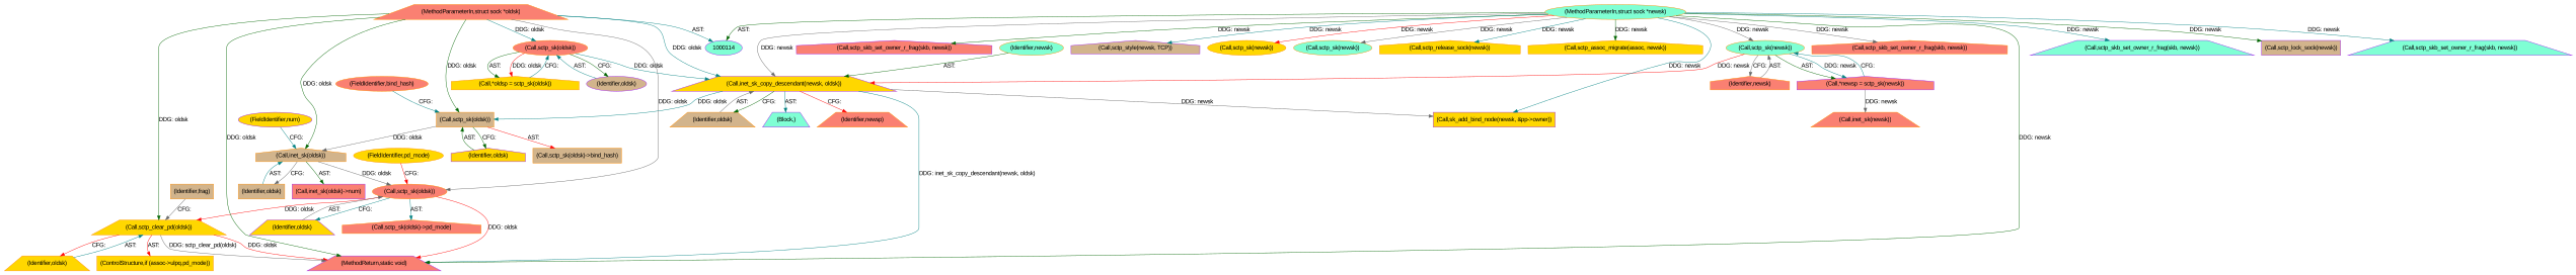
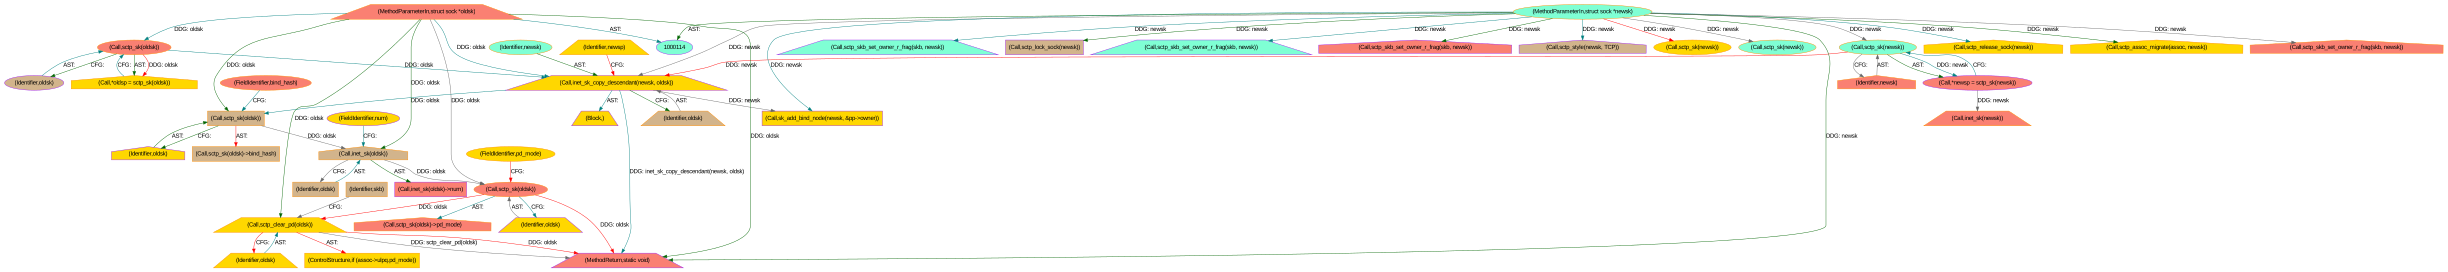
  digraph {
    fontname="Liberation Sans"
    node [color=darkorange fillcolor=salmon fontname="Liberation Sans" shape=ellipse style=filled]
    edge [color=teal fontname="Liberation Sans"]
    n1 [label="(Call,sctp_sk(oldsk))"]
    n2 [fillcolor=gold label="(Call,sctp_clear_pd(oldsk))" shape=trapezium]
    n3 [label="(Call,sctp_sk(oldsk)->pd_mode)" shape=house]
    n4 [color=purple label="(MethodReturn,static void)" shape=trapezium]
    n5 [color=purple fillcolor=gold label="(Identifier,oldsk)" shape=trapezium]
    n6 [fillcolor=gold label="(Identifier,oldsk)" shape=trapezium]
    n7 [fillcolor=gold label="(ControlStructure,if (assoc->ulpq.pd_mode))" shape=box]
    n8 [fillcolor=tan label="(Call,inet_sk(oldsk))" shape=house]
    n9 [color=purple label="(Call,inet_sk(oldsk)->num)" shape=box]
    n10 [fillcolor=tan label="(Identifier,oldsk)" shape=box]
    n11 [fillcolor=tan label="(Call,sctp_sk(oldsk))" shape=box]
    n12 [color=purple fillcolor=gold label="(Identifier,oldsk)" shape=house]
    n13 [fillcolor=tan label="(Call,sctp_sk(oldsk)->bind_hash)" shape=box]
    n14 [color=purple fillcolor=gold label="(Call,inet_sk_copy_descendant(newsk, oldsk))" shape=trapezium]
    n15 [fillcolor=tan label="(Identifier,oldsk)" shape=trapezium]
    n16 [color=purple fillcolor=gold label="(Call,sk_add_bind_node(newsk, &pp->owner))" shape=box]
-   n17 [color=purple fillcolor=aquamarine label="(Block,)" shape=trapezium]
+   n17 [color=purple fillcolor=gold label="(Block,)" shape=trapezium]
    n18 [fillcolor=aquamarine label="(Call,sctp_sk(newsk))"]
-   n19 [color=purple label="(Call,*newsp = sctp_sk(newsk))" shape=house]
+   n19 [color=purple label="(Call,*newsp = sctp_sk(newsk))"]
    n20 [label="(Identifier,newsk)" shape=house]
    n21 [label="(Call,inet_sk(newsk))" shape=trapezium]
    n22 [fillcolor=aquamarine label="(MethodParameterIn,struct sock *newsk)"]
    n23 [fillcolor=gold label="(Call,sctp_release_sock(newsk))" shape=house]
    n24 [fillcolor=gold label="(Call,sctp_assoc_migrate(assoc, newsk))" shape=house]
    n25 [label="(Call,sctp_skb_set_owner_r_frag(skb, newsk))" shape=house]
    n26 [color=purple fillcolor=aquamarine label="(Call,sctp_skb_set_owner_r_frag(skb, newsk))" shape=trapezium]
    n27 [color=purple fillcolor=tan label="(Call,sctp_lock_sock(newsk))" shape=box]
    n28 [color=purple fillcolor=aquamarine label="(Call,sctp_skb_set_owner_r_frag(skb, newsk))" shape=trapezium]
    n29 [color=purple label="(Call,sctp_skb_set_owner_r_frag(skb, newsk))" shape=house]
    n30 [color=purple fillcolor=tan label="(Call,sctp_style(newsk, TCP))" shape=house]
    n31 [fillcolor=gold label="(Call,sctp_sk(newsk))"]
    n32 [fillcolor=aquamarine label="(Call,sctp_sk(newsk))"]
    1000114 [color=purple fillcolor=aquamarine]
    n34 [label="(Call,sctp_sk(oldsk))"]
    n35 [color=purple fillcolor=tan label="(Identifier,oldsk)"]
    n36 [fillcolor=gold label="(Call,*oldsp = sctp_sk(oldsk))" shape=house]
    n37 [label="(MethodParameterIn,struct sock *oldsk)" shape=trapezium]
    n38 [label="(FieldIdentifier,bind_hash)"]
    n39 [color=purple fillcolor=gold label="(FieldIdentifier,num)"]
-   n40 [fillcolor=tan label="(Identifier,frag)" shape=box]
+   n40 [fillcolor=tan label="(Identifier,skb)" shape=box]
    n41 [fillcolor=aquamarine label="(Identifier,newsk)"]
-   n42 [label="(Identifier,newsp)" shape=trapezium]
+   n42 [fillcolor=gold label="(Identifier,newsp)" shape=trapezium]
    n43 [fillcolor=gold label="(FieldIdentifier,pd_mode)"]
    n1 -> n2 [color=red label="DDG: oldsk"]
    n1 -> n3 [label="AST: "]
    n1 -> n4 [color=red label="DDG: oldsk"]
    n1 -> n5 [label="CFG: "]
    n2 -> n4 [color=red label="DDG: oldsk"]
    n2 -> n4 [color=gray40 label="DDG: sctp_clear_pd(oldsk)"]
    n2 -> n6 [color=red label="CFG: "]
    n2 -> n7 [color=red label="AST: "]
    n5 -> n1 [color=gray40 label="AST: "]
    n6 -> n2 [label="AST: "]
    n8 -> n1 [color=gray40 label="DDG: oldsk"]
    n8 -> n9 [color=darkgreen label="AST: "]
    n8 -> n10 [color=gray40 label="CFG: "]
    n10 -> n8 [label="AST: "]
    n11 -> n8 [color=gray40 label="DDG: oldsk"]
    n11 -> n12 [color=darkgreen label="CFG: "]
    n11 -> n13 [color=red label="AST: "]
    n12 -> n11 [color=darkgreen label="AST: "]
    n14 -> n4 [label="DDG: inet_sk_copy_descendant(newsk, oldsk)"]
    n14 -> n11 [label="DDG: oldsk"]
    n14 -> n15 [color=darkgreen label="CFG: "]
    n14 -> n16 [color=gray40 label="DDG: newsk"]
    n14 -> n17 [label="AST: "]
    n15 -> n14 [color=gray40 label="AST: "]
    n18 -> n14 [color=red label="DDG: newsk"]
    n18 -> n19 [color=darkgreen label="AST: "]
    n18 -> n19 [label="DDG: newsk"]
    n18 -> n20 [color=gray40 label="CFG: "]
    n19 -> n18 [label="CFG: "]
    n19 -> n21 [color=gray40 label="DDG: newsk"]
    n20 -> n18 [color=gray40 label="AST: "]
    n22 -> n4 [color=darkgreen label="DDG: newsk"]
    n22 -> n14 [color=gray40 label="DDG: newsk"]
    n22 -> n16 [label="DDG: newsk"]
    n22 -> n18 [color=gray40 label="DDG: newsk"]
    n22 -> n23 [label="DDG: newsk"]
    n22 -> n24 [color=darkgreen label="DDG: newsk"]
    n22 -> n25 [color=gray40 label="DDG: newsk"]
    n22 -> n26 [label="DDG: newsk"]
    n22 -> n27 [color=darkgreen label="DDG: newsk"]
    n22 -> n28 [label="DDG: newsk"]
    n22 -> n29 [color=darkgreen label="DDG: newsk"]
    n22 -> n30 [label="DDG: newsk"]
    n22 -> n31 [color=red label="DDG: newsk"]
    n22 -> n32 [color=gray40 label="DDG: newsk"]
    n22 -> 1000114 [color=darkgreen label="AST: "]
    n34 -> n14 [label="DDG: oldsk"]
    n34 -> n35 [color=darkgreen label="CFG: "]
    n34 -> n36 [color=darkgreen label="AST: "]
    n34 -> n36 [color=red label="DDG: oldsk"]
    n35 -> n34 [label="AST: "]
    n36 -> n34 [label="CFG: "]
    n37 -> n1 [color=gray40 label="DDG: oldsk"]
    n37 -> n2 [color=darkgreen label="DDG: oldsk"]
    n37 -> n4 [color=darkgreen label="DDG: oldsk"]
    n37 -> n8 [color=darkgreen label="DDG: oldsk"]
    n37 -> n11 [color=darkgreen label="DDG: oldsk"]
    n37 -> n14 [label="DDG: oldsk"]
    n37 -> 1000114 [label="AST: "]
    n37 -> n34 [label="DDG: oldsk"]
    n38 -> n11 [label="CFG: "]
    n39 -> n8 [label="CFG: "]
    n40 -> n2 [color=gray40 label="CFG: "]
    n41 -> n14 [color=darkgreen label="AST: "]
-   n14 -> n42 [color=red label="CFG: "]
+   n42 -> n14 [color=red label="CFG: "]
    n43 -> n1 [color=red label="CFG: "]
  }
